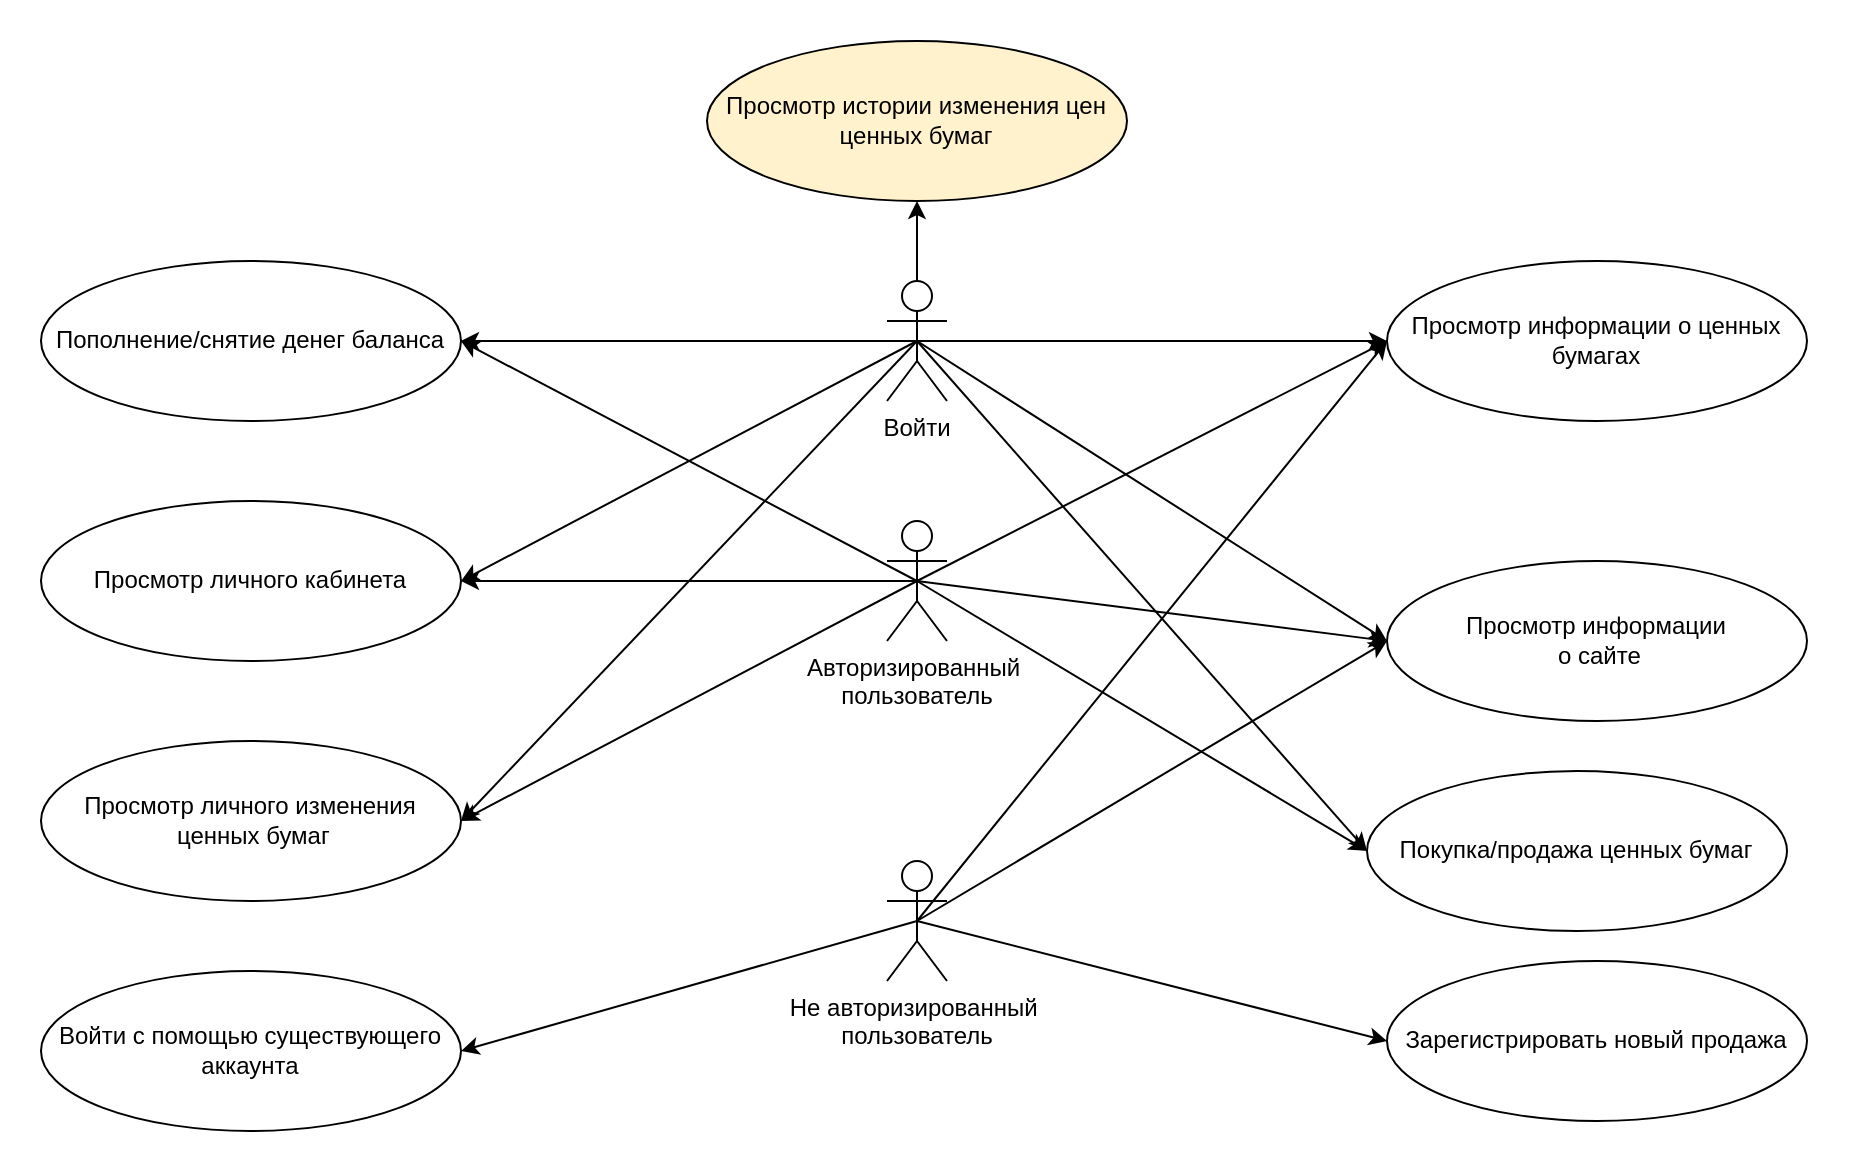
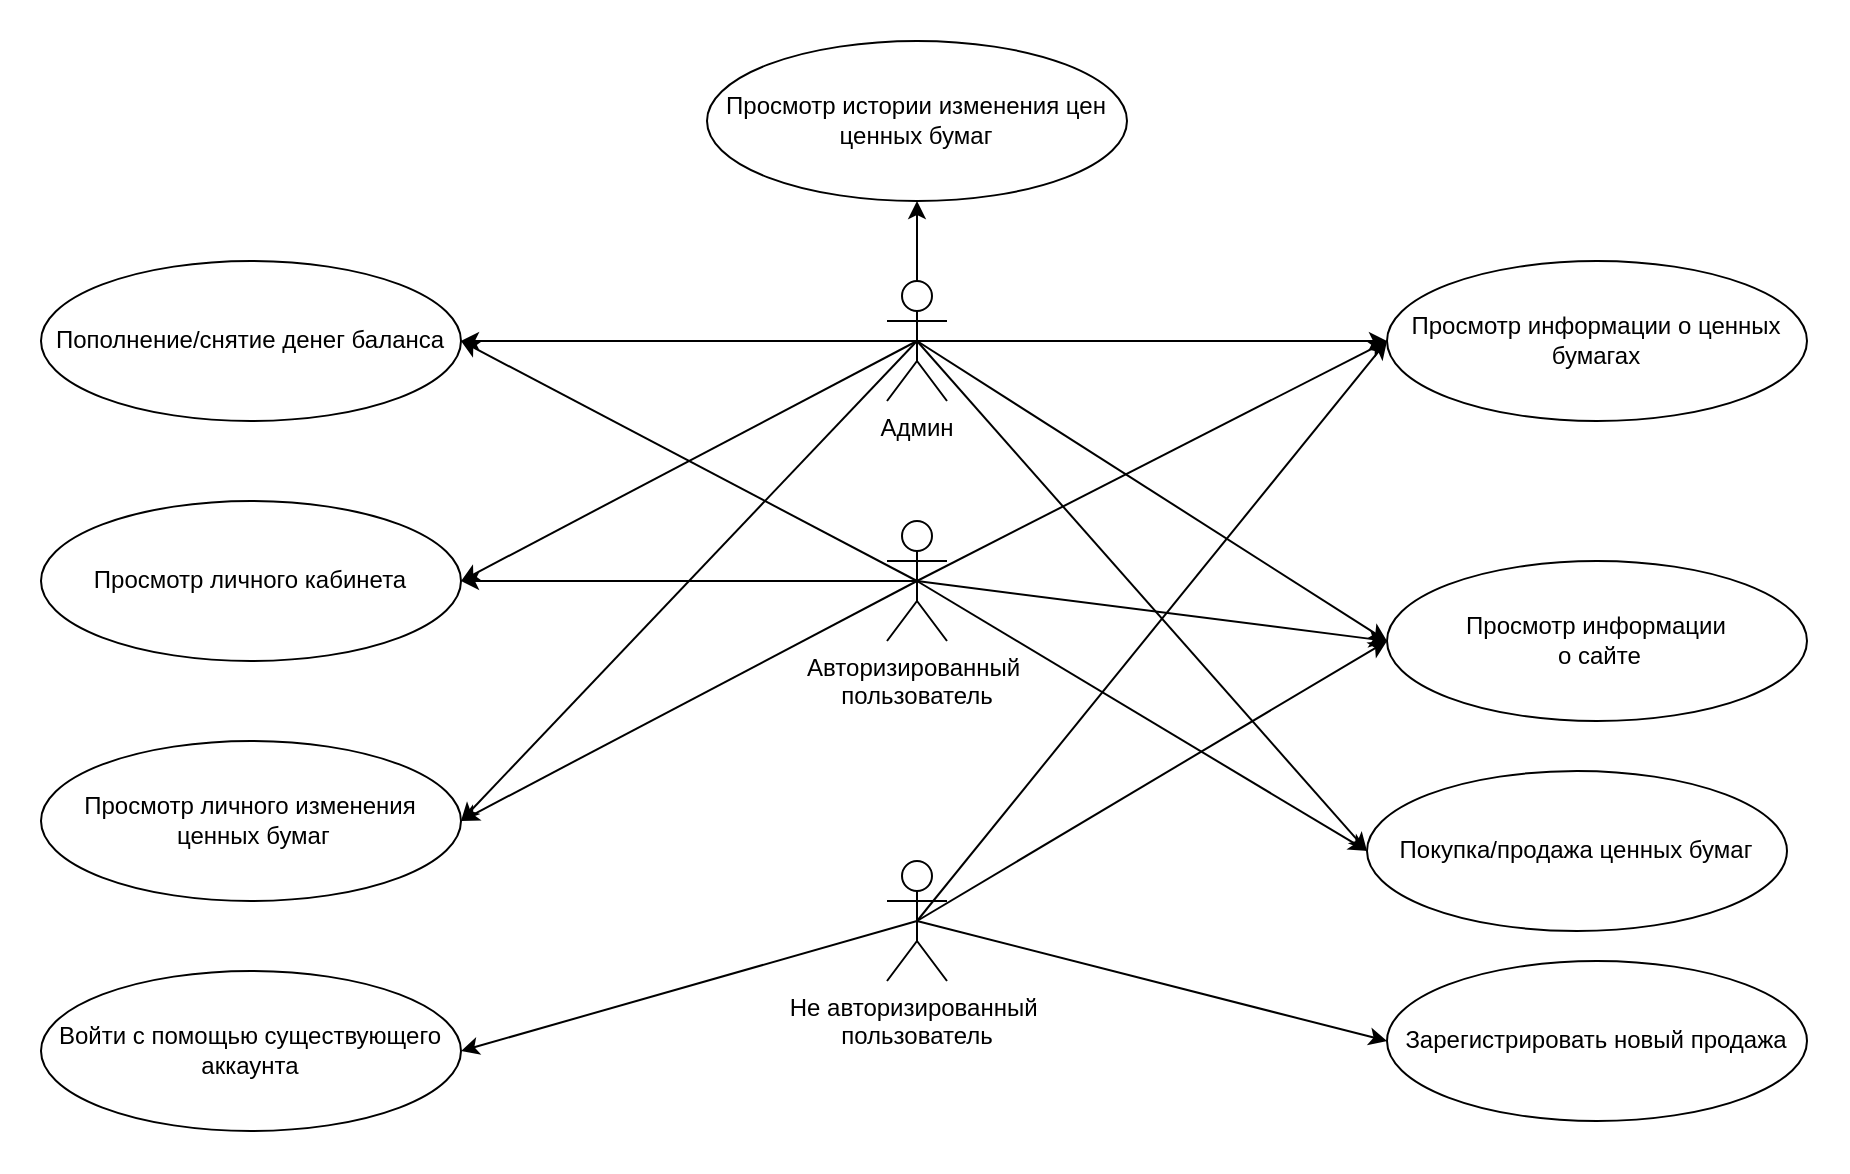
  <mxCell id="0" />
  <mxCell id="1" parent="0" />
  <mxCell id="2" value="Войти с помощью существующего аккаунта" style="ellipse;whiteSpace=wrap;html=1;" parent="1" vertex="1"><mxGeometry x="20" y="485" width="210" height="80" as="geometry" /></mxCell>
  <mxCell id="3" style="rounded=0;orthogonalLoop=1;jettySize=auto;html=1;exitX=0.5;exitY=0.5;exitDx=0;exitDy=0;exitPerimeter=0;entryX=0;entryY=0.5;entryDx=0;entryDy=0;" parent="1" source="9" target="10" edge="1"><mxGeometry relative="1" as="geometry" /></mxCell>
  <mxCell id="4" style="edgeStyle=none;rounded=0;orthogonalLoop=1;jettySize=auto;html=1;exitX=0.5;exitY=0.5;exitDx=0;exitDy=0;exitPerimeter=0;entryX=0;entryY=0.5;entryDx=0;entryDy=0;" parent="1" source="9" target="12" edge="1"><mxGeometry relative="1" as="geometry" /></mxCell>
  <mxCell id="5" style="edgeStyle=none;rounded=0;orthogonalLoop=1;jettySize=auto;html=1;exitX=0.5;exitY=0.5;exitDx=0;exitDy=0;exitPerimeter=0;entryX=0;entryY=0.5;entryDx=0;entryDy=0;" parent="1" source="9" target="11" edge="1"><mxGeometry relative="1" as="geometry" /></mxCell>
  <mxCell id="6" style="edgeStyle=none;rounded=0;orthogonalLoop=1;jettySize=auto;html=1;exitX=0.5;exitY=0.5;exitDx=0;exitDy=0;exitPerimeter=0;entryX=1;entryY=0.5;entryDx=0;entryDy=0;" parent="1" source="9" target="13" edge="1"><mxGeometry relative="1" as="geometry" /></mxCell>
  <mxCell id="7" style="edgeStyle=none;rounded=0;orthogonalLoop=1;jettySize=auto;html=1;exitX=0.5;exitY=0.5;exitDx=0;exitDy=0;exitPerimeter=0;entryX=1;entryY=0.5;entryDx=0;entryDy=0;" parent="1" source="9" target="14" edge="1"><mxGeometry relative="1" as="geometry" /></mxCell>
  <mxCell id="8" style="edgeStyle=none;rounded=0;orthogonalLoop=1;jettySize=auto;html=1;exitX=0.5;exitY=0.5;exitDx=0;exitDy=0;exitPerimeter=0;entryX=1;entryY=0.5;entryDx=0;entryDy=0;" parent="1" source="9" target="15" edge="1"><mxGeometry relative="1" as="geometry" /></mxCell>
  <mxCell id="9" value="Авторизированный&amp;nbsp;&lt;br&gt;пользователь" style="shape=umlActor;verticalLabelPosition=bottom;verticalAlign=top;html=1;outlineConnect=0;" parent="1" vertex="1"><mxGeometry x="443" y="260" width="30" height="60" as="geometry" /></mxCell>
  <mxCell id="10" value="Просмотр информации о ценных бумагах" style="ellipse;whiteSpace=wrap;html=1;" parent="1" vertex="1"><mxGeometry x="693" y="130" width="210" height="80" as="geometry" /></mxCell>
  <mxCell id="11" value="Покупка/продажа ценных бумаг" style="ellipse;whiteSpace=wrap;html=1;" parent="1" vertex="1"><mxGeometry x="683" y="385" width="210" height="80" as="geometry" /></mxCell>
  <mxCell id="12" value="Просмотр информации&lt;br&gt;&amp;nbsp;о сайте" style="ellipse;whiteSpace=wrap;html=1;" parent="1" vertex="1"><mxGeometry x="693" y="280" width="210" height="80" as="geometry" /></mxCell>
  <mxCell id="13" value="Пополнение/снятие денег баланса" style="ellipse;whiteSpace=wrap;html=1;" parent="1" vertex="1"><mxGeometry x="20" y="130" width="210" height="80" as="geometry" /></mxCell>
  <mxCell id="14" value="Просмотр личного кабинета" style="ellipse;whiteSpace=wrap;html=1;" parent="1" vertex="1"><mxGeometry x="20" y="250" width="210" height="80" as="geometry" /></mxCell>
  <mxCell id="15" value="Просмотр личного изменения&lt;br&gt;&amp;nbsp;ценных бумаг" style="ellipse;whiteSpace=wrap;html=1;" parent="1" vertex="1"><mxGeometry x="20" y="370" width="210" height="80" as="geometry" /></mxCell>
- <mxCell id="16" value="Просмотр истории изменения цен ценных бумаг" style="ellipse;whiteSpace=wrap;html=1;fillColor=#fff2cc;" parent="1" vertex="1"><mxGeometry x="353" y="20" width="210" height="80" as="geometry" /></mxCell>
+ <mxCell id="16" value="Просмотр истории изменения цен ценных бумаг" style="ellipse;whiteSpace=wrap;html=1;" parent="1" vertex="1"><mxGeometry x="353" y="20" width="210" height="80" as="geometry" /></mxCell>
  <mxCell id="17" style="edgeStyle=none;rounded=0;orthogonalLoop=1;jettySize=auto;html=1;exitX=0.5;exitY=0.5;exitDx=0;exitDy=0;exitPerimeter=0;entryX=0;entryY=0.5;entryDx=0;entryDy=0;" edge="1" parent="1" source="24" target="10"><mxGeometry relative="1" as="geometry" /></mxCell>
  <mxCell id="18" style="edgeStyle=none;rounded=0;orthogonalLoop=1;jettySize=auto;html=1;exitX=0.5;exitY=0.5;exitDx=0;exitDy=0;exitPerimeter=0;entryX=0;entryY=0.5;entryDx=0;entryDy=0;" edge="1" parent="1" source="24" target="12"><mxGeometry relative="1" as="geometry" /></mxCell>
  <mxCell id="19" style="edgeStyle=none;rounded=0;orthogonalLoop=1;jettySize=auto;html=1;exitX=0.5;exitY=0.5;exitDx=0;exitDy=0;exitPerimeter=0;entryX=0;entryY=0.5;entryDx=0;entryDy=0;" edge="1" parent="1" source="24" target="11"><mxGeometry relative="1" as="geometry" /></mxCell>
  <mxCell id="20" style="edgeStyle=none;rounded=0;orthogonalLoop=1;jettySize=auto;html=1;exitX=0.5;exitY=0.5;exitDx=0;exitDy=0;exitPerimeter=0;entryX=1;entryY=0.5;entryDx=0;entryDy=0;" edge="1" parent="1" source="24" target="15"><mxGeometry relative="1" as="geometry" /></mxCell>
  <mxCell id="21" style="edgeStyle=none;rounded=0;orthogonalLoop=1;jettySize=auto;html=1;exitX=0.5;exitY=0.5;exitDx=0;exitDy=0;exitPerimeter=0;entryX=1;entryY=0.5;entryDx=0;entryDy=0;" edge="1" parent="1" source="24" target="14"><mxGeometry relative="1" as="geometry" /></mxCell>
  <mxCell id="22" style="edgeStyle=none;rounded=0;orthogonalLoop=1;jettySize=auto;html=1;exitX=0.5;exitY=0.5;exitDx=0;exitDy=0;exitPerimeter=0;entryX=1;entryY=0.5;entryDx=0;entryDy=0;" edge="1" parent="1" source="24" target="13"><mxGeometry relative="1" as="geometry" /></mxCell>
  <mxCell id="23" style="edgeStyle=none;rounded=0;orthogonalLoop=1;jettySize=auto;html=1;exitX=0.5;exitY=0.5;exitDx=0;exitDy=0;exitPerimeter=0;entryX=0.5;entryY=1;entryDx=0;entryDy=0;" edge="1" parent="1" source="24" target="16"><mxGeometry relative="1" as="geometry" /></mxCell>
- <mxCell id="24" value="Войти" style="shape=umlActor;verticalLabelPosition=bottom;verticalAlign=top;html=1;outlineConnect=0;" vertex="1" parent="1"><mxGeometry x="443" y="140" width="30" height="60" as="geometry" /></mxCell>
+ <mxCell id="24" value="Админ" style="shape=umlActor;verticalLabelPosition=bottom;verticalAlign=top;html=1;outlineConnect=0;" vertex="1" parent="1"><mxGeometry x="443" y="140" width="30" height="60" as="geometry" /></mxCell>
  <mxCell id="25" style="rounded=0;orthogonalLoop=1;jettySize=auto;html=1;exitX=0.5;exitY=0.5;exitDx=0;exitDy=0;exitPerimeter=0;entryX=0;entryY=0.5;entryDx=0;entryDy=0;" edge="1" parent="1" source="29" target="10"><mxGeometry relative="1" as="geometry" /></mxCell>
  <mxCell id="26" style="edgeStyle=none;rounded=0;orthogonalLoop=1;jettySize=auto;html=1;exitX=0.5;exitY=0.5;exitDx=0;exitDy=0;exitPerimeter=0;entryX=0;entryY=0.5;entryDx=0;entryDy=0;" edge="1" parent="1" source="29" target="12"><mxGeometry relative="1" as="geometry" /></mxCell>
  <mxCell id="27" style="edgeStyle=none;rounded=0;orthogonalLoop=1;jettySize=auto;html=1;exitX=0.5;exitY=0.5;exitDx=0;exitDy=0;exitPerimeter=0;entryX=0;entryY=0.5;entryDx=0;entryDy=0;" edge="1" parent="1" source="29" target="30"><mxGeometry relative="1" as="geometry" /></mxCell>
  <mxCell id="28" style="edgeStyle=none;rounded=0;orthogonalLoop=1;jettySize=auto;html=1;exitX=0.5;exitY=0.5;exitDx=0;exitDy=0;exitPerimeter=0;entryX=1;entryY=0.5;entryDx=0;entryDy=0;" edge="1" parent="1" source="29" target="2"><mxGeometry relative="1" as="geometry" /></mxCell>
  <mxCell id="29" value="Не авторизированный&amp;nbsp;&lt;br&gt;пользователь" style="shape=umlActor;verticalLabelPosition=bottom;verticalAlign=top;html=1;outlineConnect=0;" vertex="1" parent="1"><mxGeometry x="443" y="430" width="30" height="60" as="geometry" /></mxCell>
  <mxCell id="30" value="Зарегистрировать новый продажа" style="ellipse;whiteSpace=wrap;html=1;" vertex="1" parent="1"><mxGeometry x="693" y="480" width="210" height="80" as="geometry" /></mxCell>
